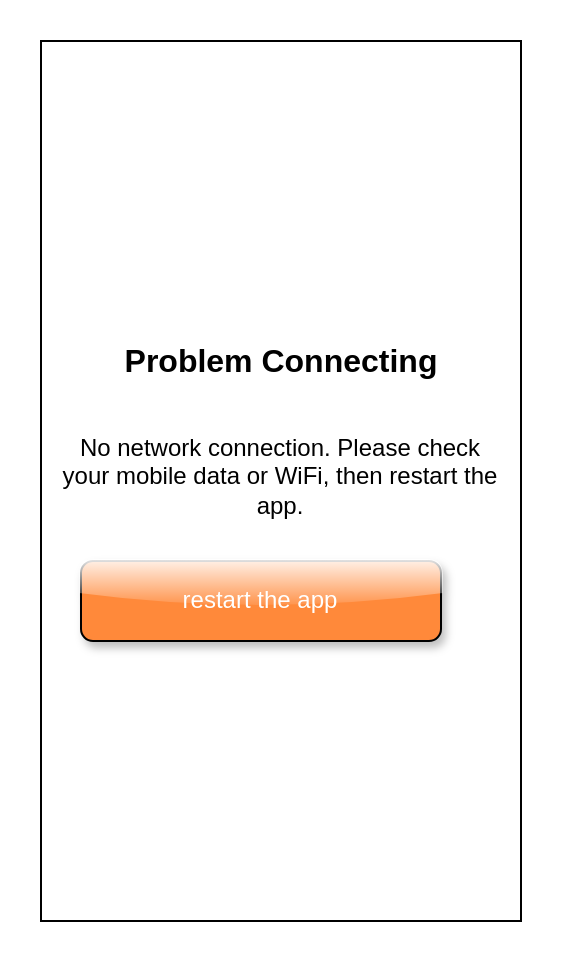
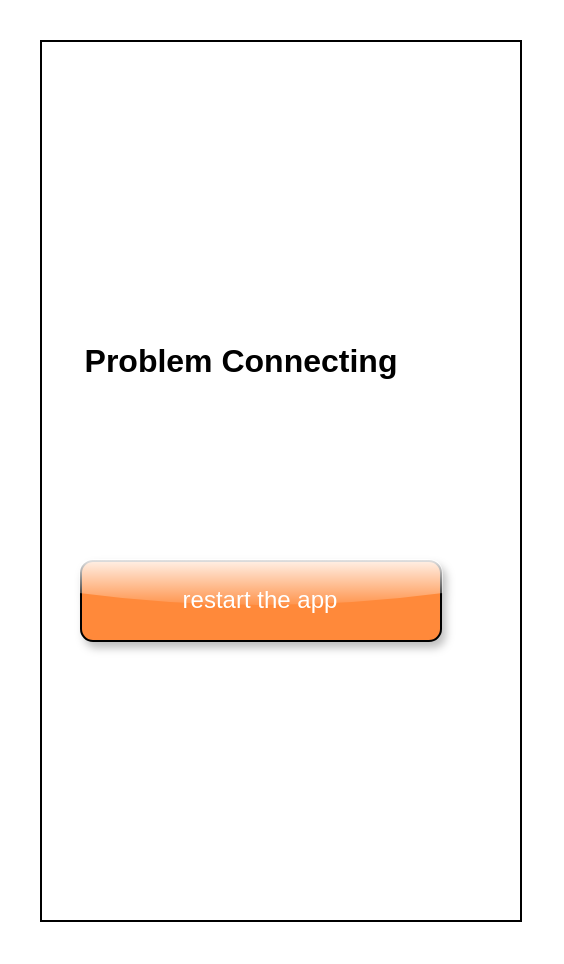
  <mxCell id="0" />
  <mxCell id="1" parent="0" />
  <mxCell id="2" value="" style="rounded=0;whiteSpace=wrap;html=1;container=0;" vertex="1" parent="1"><mxGeometry x="20" y="20" width="240" height="440" as="geometry" /></mxCell>
  <mxCell id="3" value="&lt;span style=&quot;&quot;&gt;&lt;font style=&quot;color: rgb(255, 255, 255);&quot;&gt;restart the app&lt;/font&gt;&lt;/span&gt;" style="rounded=1;whiteSpace=wrap;html=1;fillColor=#FF893A;glass=1;shadow=1;container=0;fontColor=#FFFFFF;" vertex="1" parent="1"><mxGeometry x="40" y="280" width="180" height="40" as="geometry" /></mxCell>
- <mxCell id="4" value="&lt;b&gt;&lt;font style=&quot;font-size: 16px;&quot;&gt;Problem Connecting&lt;/font&gt;&lt;/b&gt;" style="rounded=0;whiteSpace=wrap;html=1;align=center;strokeColor=none;container=0;" vertex="1" parent="1"><mxGeometry x="55.75" y="160" width="168.5" height="40" as="geometry" /></mxCell>
- <mxCell id="5" value="No network connection. Please check your mobile data or WiFi, then restart the app." style="rounded=0;whiteSpace=wrap;html=1;align=center;strokeColor=none;container=0;verticalAlign=top;fillColor=default;" vertex="1" parent="1"><mxGeometry x="30" y="210" width="220" height="60" as="geometry" /></mxCell>
+ <mxCell id="4" value="&lt;b&gt;&lt;font style=&quot;font-size: 16px;&quot;&gt;Problem Connecting&lt;/font&gt;&lt;/b&gt;" style="rounded=0;whiteSpace=wrap;html=1;align=center;strokeColor=none;container=0;" vertex="1" parent="1"><mxGeometry x="35.75" y="160" width="168.5" height="40" as="geometry" /></mxCell>
